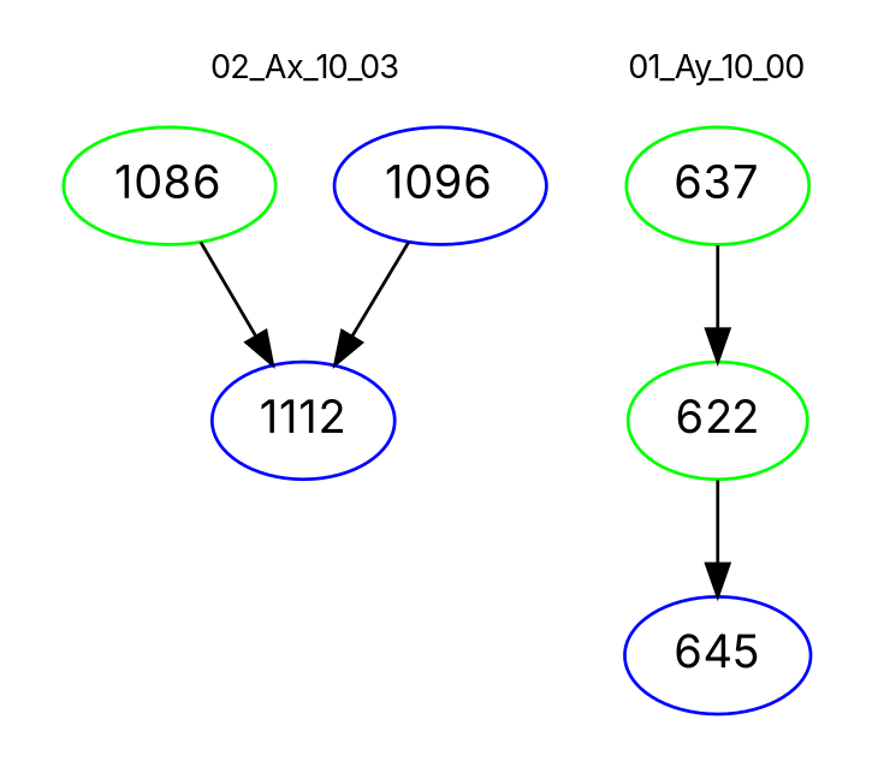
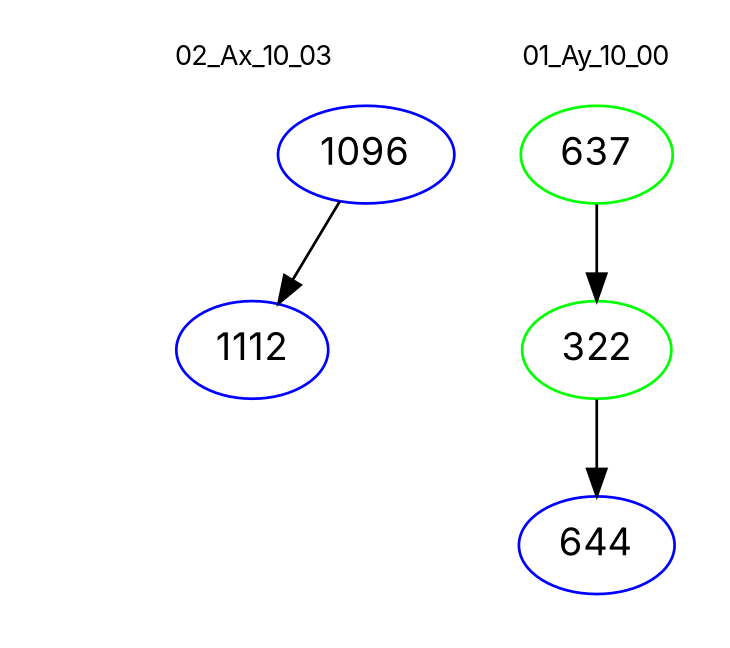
  digraph {
    fontname=Inter
    node [color=blue fontname=Inter]
    edge [color=black fontname=Inter]
    n1 [label=1096]
-   n2 [color=green label=1086]
    n3 [label=1112]
    n4 [color=green label=637]
-   n5 [color=green label=622]
-   n6 [label=645]
+   n5 [color=green label=322]
+   n6 [label=644]
    subgraph cluster_1 {
      color=white
      fontsize=10
      label="02_Ax_10_03"
      n1
-     n2
      n3
    }
    subgraph cluster_2 {
      color=white
      fontsize=10
      label="01_Ay_10_00"
      n4
      n5
      n6
    }
    n1 -> n3
-   n2 -> n3
    n4 -> n5
    n5 -> n6
  }
